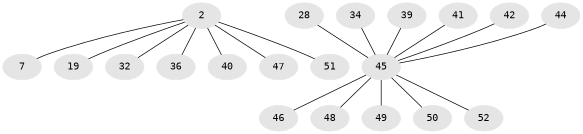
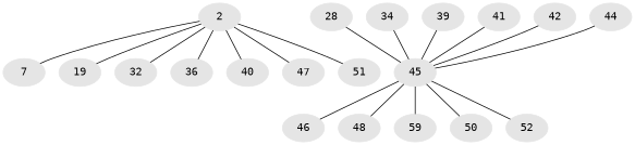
  graph {
    fontname="DejaVu Sans Mono"
    node [color=gray90 fontname="DejaVu Sans Mono" style=filled]
    edge [fontname="DejaVu Sans Mono"]
    2 [super="+1"]
    7
    19
    n4 [label=32]
    36
    40 [super="+14"]
    47
    51
    45 [super="+37+8+10+12+20+23+24+43+18+25+26+29+30+35+38"]
    46
    48
-   49
+   49 [label=59]
    50
    52
    28
    34
    39 [super="+31"]
    41
    42
    44
    2 -- 7
    2 -- 19
    2 -- n4
    2 -- 36
    2 -- 40
    2 -- 47 [weight=2]
    2 -- 51
    45 -- 46
    45 -- 48
    45 -- 49
    45 -- 50
    45 -- 52
    28 -- 45 [weight=2]
    34 -- 45 [weight=2]
    39 -- 45
    41 -- 45
    42 -- 45
    44 -- 45
  }
